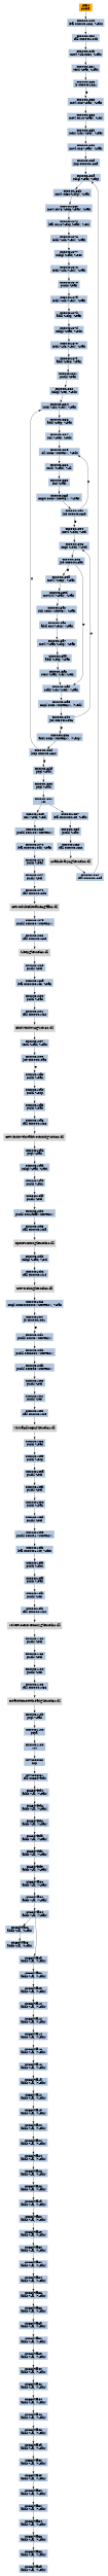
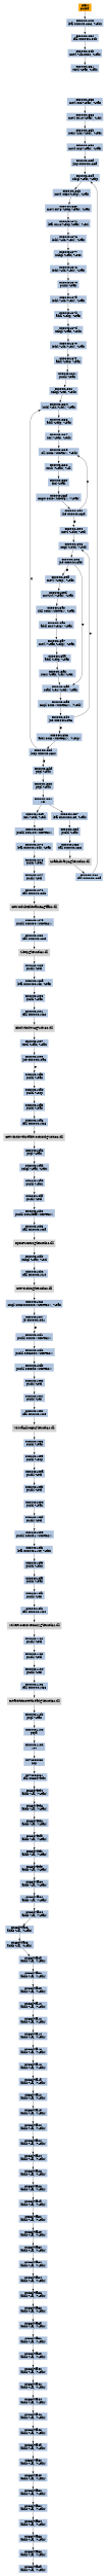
  digraph {
    node [color=lightsteelblue fillcolor=lightsteelblue shape=rectangle style=filled]
    edge [color="#000000"]
    n1 [color=lightgrey fillcolor=orange label="start\npusha "]
    n2 [label="0x0040104c\nleal 0x004013c2, %ebx"]
    n3 [label="0x00401052\ncall 0x0040134b"]
    n4 [label="0x0040134b\nmovl %fs:0x30, %eax"]
    n5 [label="0x00401351\ntestl %eax, %eax"]
-   n6 [label="0x00401353\njs 0x00401361"]
    n7 [label="0x00401355\nmovl 0xc(%eax), %eax"]
    n8 [label="0x00401358\nmovl 0x1c(%eax), %esi"]
    n9 [label="0x0040135b\nlodsl %ds:(%esi), %eax"]
    n10 [label="0x0040135c\nmovl 0x8(%eax), %eax"]
    n11 [label="0x0040135f\njmp 0x0040136a"]
    n12 [label="0x0040136a\nxchgl %eax, %ebp"]
    n13 [label="0x0040136b\nmovl 0x3c(%ebp), %eax"]
    n14 [label="0x0040136e\nmovl 0x78(%ebp,%eax), %eax"]
    n15 [label="0x00401372\nleal 0x18(%ebp,%eax), %esi"]
    n16 [label="0x00401376\nlodsl %ds:(%esi), %eax"]
    n17 [label="0x00401377\nxchgl %eax, %ecx"]
    n18 [label="0x00401378\nlodsl %ds:(%esi), %eax"]
    n19 [label="0x00401379\npushl %eax"]
    n20 [label="0x0040137a\nlodsl %ds:(%esi), %eax"]
    n21 [label="0x0040137b\naddl %ebp, %eax"]
    n22 [label="0x0040137d\nxchgl %eax, %edx"]
    n23 [label="0x0040137e\nlodsl %ds:(%esi), %eax"]
    n24 [label="0x0040137f\naddl %ebp, %eax"]
    n25 [label="0x00401381\npushl %eax"]
    n26 [label="0x00401382\nxchgl %esi, %edx"]
    n27 [label="0x00401384\nlodsl %ds:(%esi), %eax"]
    n28 [label="0x00401385\naddl %ebp, %eax"]
    n29 [label="0x00401387\nxorl %edx, %edx"]
    n30 [label="0x00401389\nroll $0x3<UINT8>, %edx"]
    n31 [label="0x0040138c\nxorb (%eax), %dl"]
    n32 [label="0x0040138e\nincl %eax"]
    n33 [label="0x0040138f\ncmpb $0x0<UINT8>, (%eax)"]
    n34 [label="0x00401392\njne 0x00401389"]
    n35 [color=lightgrey label="0x00401394\nmovl %ebx, %edi"]
    n36 [label="0x00401396\ncmpl %edx, (%edi)"]
    n37 [label="0x00401398\njne 0x004013ad"]
    n38 [label="0x004013ad\nscasl %es:(%edi), %eax"]
    n39 [label="0x0040139a\nmovl (%esp), %eax"]
    n40 [label="0x004013ae\ncmpl $0x0<UINT32>, (%edi)"]
    n41 [label="0x0040139d\nmovzwl (%eax), %eax"]
    n42 [label="0x004013b4\njne 0x00401396"]
    n43 [label="0x004013b6\naddl $0x2<UINT32>, (%esp)"]
    n44 [label="0x004013bd\nloop 0x00401384"]
    n45 [label="0x004013bf\npopl %eax"]
    n46 [label="0x004013c0\npopl %eax"]
    n47 [label="0x004013a0\nshll $0x2<UINT8>, %eax"]
    n48 [label="0x004013a3\naddl 0x4(%esp), %eax"]
    n49 [label="0x004013a7\nmovl (%eax,%ebp), %eax"]
    n50 [label="0x004013aa\naddl %ebp, %eax"]
    n51 [label="0x004013ac\nstosl %eax, %es:(%edi)"]
    n52 [label="0x004013c1\nret"]
    n53 [label="0x00401057\nleal 0x004001ce, %eax"]
    n54 [label="0x00401069\nxorl %edi, %edi"]
    n55 [label="0x0040105d\npushl %eax"]
    n56 [label="0x0040106b\npushl $0x104<UINT32>"]
    n57 [label="0x0040105e\ncall 0x004013c2"]
    n58 [color=lightgrey fillcolor=lightgrey label="LoadLibraryA@kernel32.dll"]
    n59 [label="0x00401064\ncall 0x0040136a"]
    n60 [label="0x00401070\nleal 0x004014db, %eax"]
    n61 [label="0x00401076\npushl %eax"]
    n62 [label="0x00401077\npushl %edi"]
    n63 [label="0x00401078\ncall 0x004013d6"]
    n64 [color=lightgrey fillcolor=lightgrey label="GetModuleFileNameA@fff32.dll"]
    n65 [label="0x0040107e\npushl $0x400<UINT32>"]
    n66 [label="0x00401083\ncall 0x004013ce"]
    n67 [color=lightgrey fillcolor=lightgrey label="Sleep@kernel32.dll"]
    n68 [label="0x00401089\npushl %edi"]
    n69 [label="0x0040108a\nleal 0x004001d5, %eax"]
    n70 [label="0x00401090\npushl %eax"]
    n71 [label="0x00401091\ncall 0x00401422"]
    n72 [color=lightgrey fillcolor=lightgrey label="FindWindowA@user32.dll"]
    n73 [label="0x00401097\ntestl %eax, %eax"]
    n74 [label="0x00401099\njne 0x004010a3"]
    n75 [label="0x004010a3\npushl %eax"]
    n76 [label="0x004010a4\npushl %esp"]
    n77 [label="0x004010a5\npushl %eax"]
    n78 [label="0x004010a6\ncall 0x00401426"]
    n79 [color=lightgrey fillcolor=lightgrey label="GetWindowThreadProcessId@user32.dll"]
    n80 [label="0x004010ac\npopl %eax"]
    n81 [label="0x004010ad\nxchgl %eax, %ebx"]
    n82 [label="0x004010ae\npushl %ebx"]
    n83 [label="0x004010af\npushl %edi"]
    n84 [label="0x004010b0\npushl $0x1f0fff<UINT32>"]
    n85 [label="0x004010b5\ncall 0x0040142a"]
    n86 [color=lightgrey fillcolor=lightgrey label="OpenProcess@kernel32.dll"]
    n87 [label="0x004010bb\nxchgl %eax, %esi"]
    n88 [label="0x004010bc\ncall 0x0040141e"]
    n89 [color=lightgrey fillcolor=lightgrey label="GetVersion@kernel32.dll"]
    n90 [label="0x004010c2\ncmpl $0x80000000<UINT32>, %eax"]
    n91 [label="0x004010c7\njb 0x004010d1"]
    n92 [label="0x004010d1\npushl $0x40<UINT32>"]
    n93 [label="0x004010d6\npushl $0x3000<UINT32>"]
    n94 [label="0x004010db\npushl $0x5d5<UINT32>"]
    n95 [label="0x004010e0\npushl %edi"]
    n96 [label="0x004010e1\npushl %esi"]
    n97 [label="0x004010e2\ncall 0x0040142e"]
    n98 [color=lightgrey fillcolor=lightgrey label="VirtualAllocEx@kernel32.dll"]
    n99 [label="0x004010e8\npushl %eax"]
    n100 [label="0x004010e9\npushl %esp"]
    n101 [label="0x004010ea\npushl %edi"]
    n102 [label="0x004010eb\npushl %edi"]
    n103 [label="0x004010ec\npushl %eax"]
    n104 [label="0x004010ed\npushl %edi"]
    n105 [label="0x004010ee\npushl $0x4d1<UINT32>"]
    n106 [label="0x004010f3\nleal 0x0040110e, %ebx"]
    n107 [label="0x004010f9\npushl %ebx"]
    n108 [label="0x004010fa\npushl %eax"]
    n109 [label="0x004010fb\npushl %esi"]
    n110 [label="0x004010fc\ncall 0x00401432"]
    n111 [color=lightgrey fillcolor=lightgrey label="WriteProcessMemory@kernel32.dll"]
    n112 [label="0x00401102\npushl %edi"]
    n113 [label="0x00401103\npushl %edi"]
    n114 [label="0x00401104\npushl %esi"]
    n115 [label="0x00401105\ncall 0x00401436"]
    n116 [color=lightgrey fillcolor=lightgrey label="CreateRemoteThread@kernel32.dll"]
    n117 [label="0x0040110b\npopl %eax"]
    n118 [label="0x0040110c\npopa "]
    n119 [label="0x0040110d\nret"]
    n120 [label="0x7c8000c0\nnop "]
    n121 [label="0x7c8000c1\ncall 0x63d7f9f4"]
    n122 [label="0x63d7f9f4\naddb %al, (%eax)"]
    n123 [label="0x63d7f9f6\naddb %al, (%eax)"]
    n124 [label="0x63d7f9f8\naddb %al, (%eax)"]
    n125 [label="0x63d7f9fa\naddb %al, (%eax)"]
    n126 [label="0x63d7f9fc\naddb %al, (%eax)"]
    n127 [label="0x63d7f9fe\naddb %al, (%eax)"]
    n128 [label="0x63d7fa00\naddb %al, (%eax)"]
    n129 [label="0x63d7fa02\naddb %al, (%eax)"]
    n130 [label="0x63d7fa04\naddb %al, (%eax)"]
    n131 [label="0x63d7fa06\naddb %al, (%eax)"]
    n132 [label="0x63d7fa08\naddb %al, (%eax)"]
    n133 [label="0x63d7fa0a\naddb %al, (%eax)"]
    n134 [label="0x63d7fa0c\naddb %al, (%eax)"]
    n135 [label="0x63d7fa0e\naddb %al, (%eax)"]
    n136 [label="0x63d7fa10\naddb %al, (%eax)"]
    n137 [label="0x63d7fa12\naddb %al, (%eax)"]
    n138 [label="0x63d7fa14\naddb %al, (%eax)"]
    n139 [label="0x63d7fa16\naddb %al, (%eax)"]
    n140 [label="0x63d7fa18\naddb %al, (%eax)"]
    n141 [label="0x63d7fa1a\naddb %al, (%eax)"]
    n142 [label="0x63d7fa1c\naddb %al, (%eax)"]
    n143 [label="0x63d7fa1e\naddb %al, (%eax)"]
    n144 [label="0x63d7fa20\naddb %al, (%eax)"]
    n145 [label="0x63d7fa22\naddb %al, (%eax)"]
    n146 [label="0x63d7fa24\naddb %al, (%eax)"]
    n147 [label="0x63d7fa26\naddb %al, (%eax)"]
    n148 [label="0x63d7fa28\naddb %al, (%eax)"]
    n149 [label="0x63d7fa2a\naddb %al, (%eax)"]
    n150 [label="0x63d7fa2c\naddb %al, (%eax)"]
    n151 [label="0x63d7fa2e\naddb %al, (%eax)"]
    n152 [label="0x63d7fa30\naddb %al, (%eax)"]
    n153 [label="0x63d7fa32\naddb %al, (%eax)"]
    n154 [label="0x63d7fa34\naddb %al, (%eax)"]
    n155 [label="0x63d7fa36\naddb %al, (%eax)"]
    n156 [label="0x63d7fa38\naddb %al, (%eax)"]
    n157 [label="0x63d7fa3a\naddb %al, (%eax)"]
    n158 [label="0x63d7fa3c\naddb %al, (%eax)"]
    n159 [label="0x63d7fa3e\naddb %al, (%eax)"]
    n160 [label="0x63d7fa40\naddb %al, (%eax)"]
    n161 [label="0x63d7fa42\naddb %al, (%eax)"]
    n162 [label="0x63d7fa44\naddb %al, (%eax)"]
    n163 [label="0x63d7fa46\naddb %al, (%eax)"]
    n164 [label="0x63d7fa48\naddb %al, (%eax)"]
    n165 [label="0x63d7fa4a\naddb %al, (%eax)"]
    n166 [label="0x63d7fa4c\naddb %al, (%eax)"]
    n167 [label="0x63d7fa4e\naddb %al, (%eax)"]
    n168 [label="0x63d7fa50\naddb %al, (%eax)"]
    n169 [label="0x63d7fa52\naddb %al, (%eax)"]
    n170 [label="0x63d7fa54\naddb %al, (%eax)"]
    n171 [label="0x63d7fa56\naddb %al, (%eax)"]
    n172 [label="0x63d7fa58\naddb %al, (%eax)"]
    n173 [label="0x63d7fa5a\naddb %al, (%eax)"]
    n1 -> n2
    n2 -> n3
    n3 -> n4
    n4 -> n5
-   n5 -> n6
-   n6 -> n7 [label=F]
    n7 -> n8
    n8 -> n9
    n9 -> n10
    n10 -> n11
    n11 -> n12
    n12 -> n13
    n13 -> n14
    n14 -> n15
    n15 -> n16
    n16 -> n17
    n17 -> n18
    n18 -> n19
    n19 -> n20
    n20 -> n21
    n21 -> n22
    n22 -> n23
    n23 -> n24
    n24 -> n25
    n25 -> n26
    n26 -> n27
    n27 -> n28
    n28 -> n29
    n29 -> n30
    n30 -> n31
    n31 -> n32
    n32 -> n33
    n33 -> n34
    n34 -> n30 [label=T]
    n34 -> n35 [label=F]
    n35 -> n36
    n36 -> n37
    n37 -> n38 [label=T]
    n37 -> n39 [label=F]
    n38 -> n40
    n39 -> n41
    n40 -> n42
    n41 -> n47
    n42 -> n36 [label=T]
    n42 -> n43 [label=F]
    n43 -> n44
    n44 -> n27 [label=T]
    n44 -> n45 [label=F]
    n45 -> n46
    n46 -> n52
    n47 -> n48
    n48 -> n49
    n49 -> n50
    n50 -> n51
    n51 -> n38
    n52 -> n53
    n52 -> n54
    n53 -> n55
    n54 -> n56
    n55 -> n57
    n56 -> n60
    n57 -> n58
    n58 -> n59
    n59 -> n12
    n60 -> n61
    n61 -> n62
    n62 -> n63
    n63 -> n64
    n64 -> n65
    n65 -> n66
    n66 -> n67
    n67 -> n68
    n68 -> n69
    n69 -> n70
    n70 -> n71
    n71 -> n72
    n72 -> n73
    n73 -> n74
    n74 -> n75 [label=T]
    n75 -> n76
    n76 -> n77
    n77 -> n78
    n78 -> n79
    n79 -> n80
    n80 -> n81
    n81 -> n82
    n82 -> n83
    n83 -> n84
    n84 -> n85
    n85 -> n86
    n86 -> n87
    n87 -> n88
    n88 -> n89
    n89 -> n90
    n90 -> n91
    n91 -> n92 [label=F]
    n92 -> n93
    n93 -> n94
    n94 -> n95
    n95 -> n96
    n96 -> n97
    n97 -> n98
    n98 -> n99
    n99 -> n100
    n100 -> n101
    n101 -> n102
-   n102 -> n103
    n103 -> n104
    n104 -> n105
    n105 -> n106
    n106 -> n107
    n107 -> n108
    n108 -> n109
    n109 -> n110
    n110 -> n111
    n111 -> n112
    n112 -> n113
    n113 -> n114
    n114 -> n115
    n115 -> n116
    n116 -> n117
    n117 -> n118
    n118 -> n119
    n119 -> n120
    n120 -> n121
    n121 -> n122
    n122 -> n123
    n123 -> n124
    n124 -> n125
    n125 -> n126
    n126 -> n127
    n127 -> n128
    n128 -> n129
    n129 -> n130
    n130 -> n131
    n131 -> n132
-   n130 -> n133
+   n132 -> n133
    n133 -> n134
    n134 -> n135
    n135 -> n136
    n136 -> n137
    n137 -> n138
    n138 -> n139
    n139 -> n140
    n140 -> n141
    n141 -> n142
    n142 -> n143
    n143 -> n144
    n144 -> n145
    n145 -> n146
    n146 -> n147
    n147 -> n148
    n148 -> n149
    n149 -> n150
    n150 -> n151
    n151 -> n152
    n152 -> n153
    n153 -> n154
    n154 -> n155
    n155 -> n156
    n156 -> n157
    n157 -> n158
    n158 -> n159
    n159 -> n160
    n160 -> n161
    n161 -> n162
    n162 -> n163
    n163 -> n164
    n164 -> n165
    n165 -> n166
    n166 -> n167
    n167 -> n168
    n168 -> n169
    n169 -> n170
    n170 -> n171
    n171 -> n172
    n172 -> n173
  }
